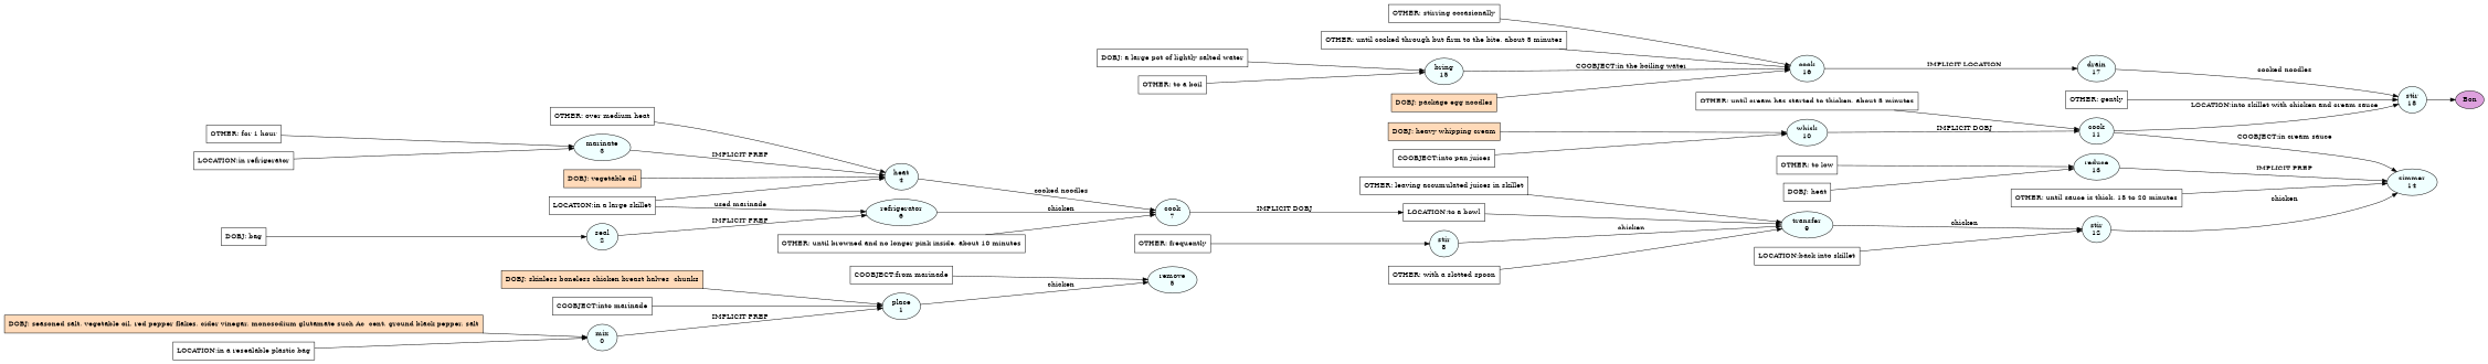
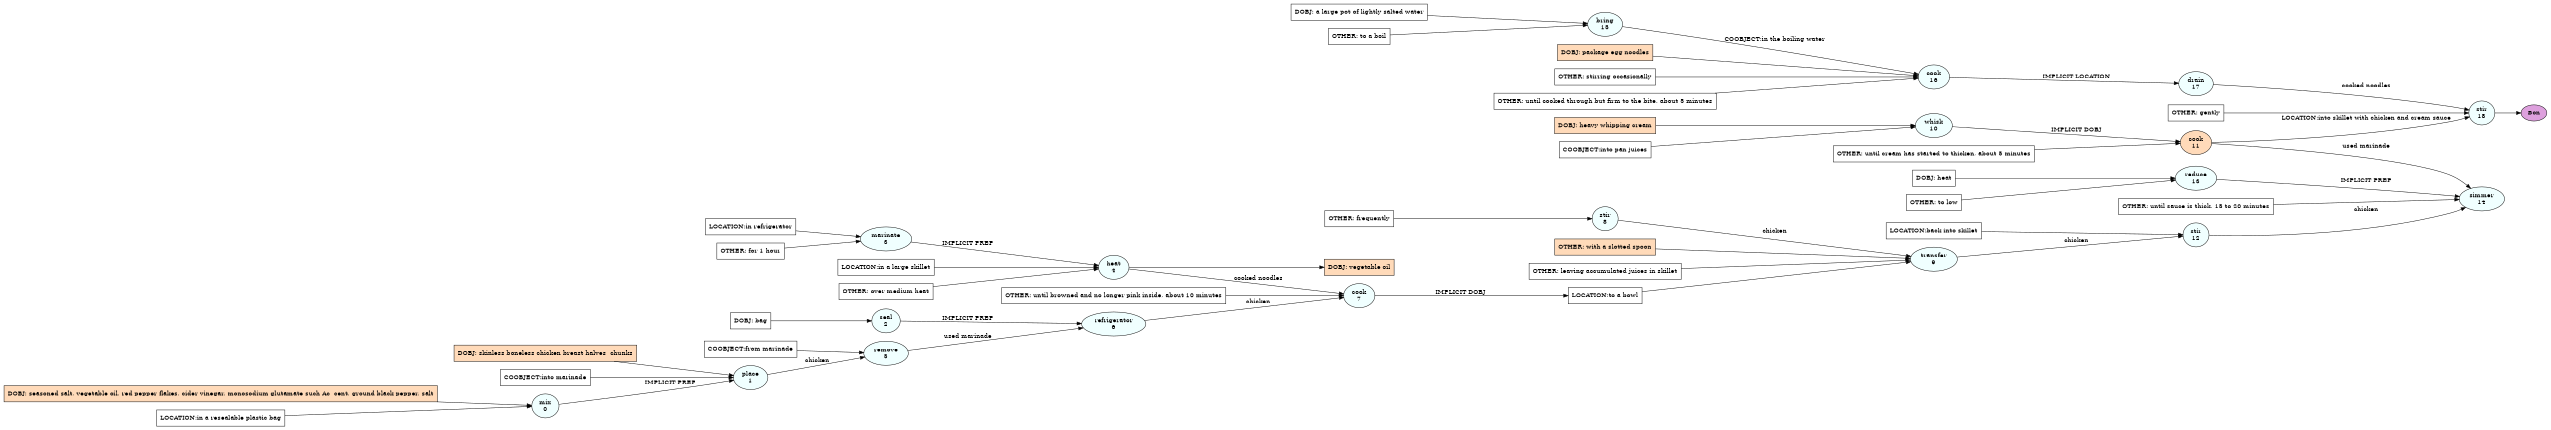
  digraph {
    rankdir=LR
    node [fillcolor=white shape=box style=filled]
    n1 [fillcolor=azure label="mix\n0" shape=oval]
    n2 [fillcolor=azure label="place\n1" shape=oval]
    n3 [fillcolor=azure label="remove\n5" shape=oval]
    n4 [fillcolor=azure label="refrigerator\n6" shape=oval]
    n5 [fillcolor=azure label="seal\n2" shape=oval]
    n6 [fillcolor=azure label="cook\n7" shape=oval]
    n7 [fillcolor=azure label="marinate\n3" shape=oval]
    n8 [fillcolor=azure label="heat\n4" shape=oval]
    n9 [label="LOCATION:to a bowl"]
    n10 [fillcolor=azure label="stir\n8" shape=oval]
    n11 [fillcolor=azure label="transfer\n9" shape=oval]
    n12 [fillcolor=azure label="stir\n12" shape=oval]
    n13 [fillcolor=azure label="simmer\n14" shape=oval]
    n14 [fillcolor=azure label="whisk\n10" shape=oval]
-   n15 [fillcolor=azure label="cook\n11" shape=oval]
+   n15 [fillcolor=peachpuff label="cook\n11" shape=oval]
    n16 [fillcolor=azure label="stir\n18" shape=oval]
    n17 [fillcolor=azure label="reduce\n13" shape=oval]
    n18 [fillcolor=plum label=Bon shape=oval]
    n19 [fillcolor=azure label="bring\n15" shape=oval]
    n20 [fillcolor=azure label="cook\n16" shape=oval]
    n21 [fillcolor=azure label="drain\n17" shape=oval]
    n22 [label="DOBJ: a large pot of lightly salted water"]
    n23 [label="OTHER: to a boil"]
    n24 [label="DOBJ: heat"]
    n25 [label="OTHER: to low"]
    n26 [label="DOBJ: bag"]
    n27 [fillcolor=peachpuff label="DOBJ: heavy whipping cream"]
    n28 [label="COOBJECT:into pan juices"]
    n29 [fillcolor=peachpuff label="DOBJ: seasoned salt, vegetable oil, red pepper flakes, cider vinegar, monosodium glutamate such Ac  cent, ground black pepper, salt"]
    n30 [label="LOCATION:in a resealable plastic bag"]
    n31 [label="LOCATION:in refrigerator"]
    n32 [label="OTHER: for 1 hour"]
    n33 [fillcolor=peachpuff label="DOBJ: skinless boneless chicken breast halves  chunks"]
    n34 [label="COOBJECT:into marinade"]
    n35 [fillcolor=peachpuff label="DOBJ: vegetable oil"]
    n36 [label="LOCATION:in a large skillet"]
    n37 [label="OTHER: over medium heat"]
    n38 [label="COOBJECT:from marinade"]
    n39 [label="OTHER: until browned and no longer pink inside, about 10 minutes"]
    n40 [label="OTHER: frequently"]
-   n41 [label="OTHER: with a slotted spoon"]
+   n41 [fillcolor=peachpuff label="OTHER: with a slotted spoon"]
    n42 [label="OTHER: leaving accumulated juices in skillet"]
    n43 [label="OTHER: until cream has started to thicken, about 5 minutes"]
    n44 [label="LOCATION:back into skillet"]
    n45 [label="OTHER: until sauce is thick, 15 to 20 minutes"]
    n46 [fillcolor=peachpuff label="DOBJ: package egg noodles"]
    n47 [label="OTHER: stirring occasionally"]
    n48 [label="OTHER: until cooked through but firm to the bite, about 5 minutes"]
    n49 [label="OTHER: gently"]
    n1 -> n2 [label="IMPLICIT PREP"]
    n2 -> n3 [label=chicken]
-   n36 -> n4 [label="used marinade"]
+   n3 -> n4 [label="used marinade"]
    n4 -> n6 [label=chicken]
    n5 -> n4 [label="IMPLICIT PREP"]
    n6 -> n9 [label="IMPLICIT DOBJ"]
    n7 -> n8 [label="IMPLICIT PREP"]
    n8 -> n6 [label="cooked noodles"]
    n9 -> n11
    n10 -> n11 [label=chicken]
    n11 -> n12 [label=chicken]
    n12 -> n13 [label=chicken]
    n14 -> n15 [label="IMPLICIT DOBJ"]
-   n15 -> n13 [label="COOBJECT:in cream sauce"]
+   n15 -> n13 [label="used marinade"]
    n15 -> n16 [label="LOCATION:into skillet with chicken and cream sauce"]
    n16 -> n18
    n17 -> n13 [label="IMPLICIT PREP"]
    n19 -> n20 [label="COOBJECT:in the boiling water"]
    n20 -> n21 [label="IMPLICIT LOCATION"]
    n21 -> n16 [label="cooked noodles"]
    n22 -> n19
    n23 -> n19
    n24 -> n17
    n25 -> n17
    n26 -> n5
    n27 -> n14
    n28 -> n14
    n29 -> n1
    n30 -> n1
    n31 -> n7
    n32 -> n7
    n33 -> n2
    n34 -> n2
-   n35 -> n8
+   n8 -> n35
    n36 -> n8
    n37 -> n8
    n38 -> n3
    n39 -> n6
    n40 -> n10
    n41 -> n11
    n42 -> n11
    n43 -> n15
    n44 -> n12
    n45 -> n13
    n46 -> n20
    n47 -> n20
    n48 -> n20
    n49 -> n16
  }
